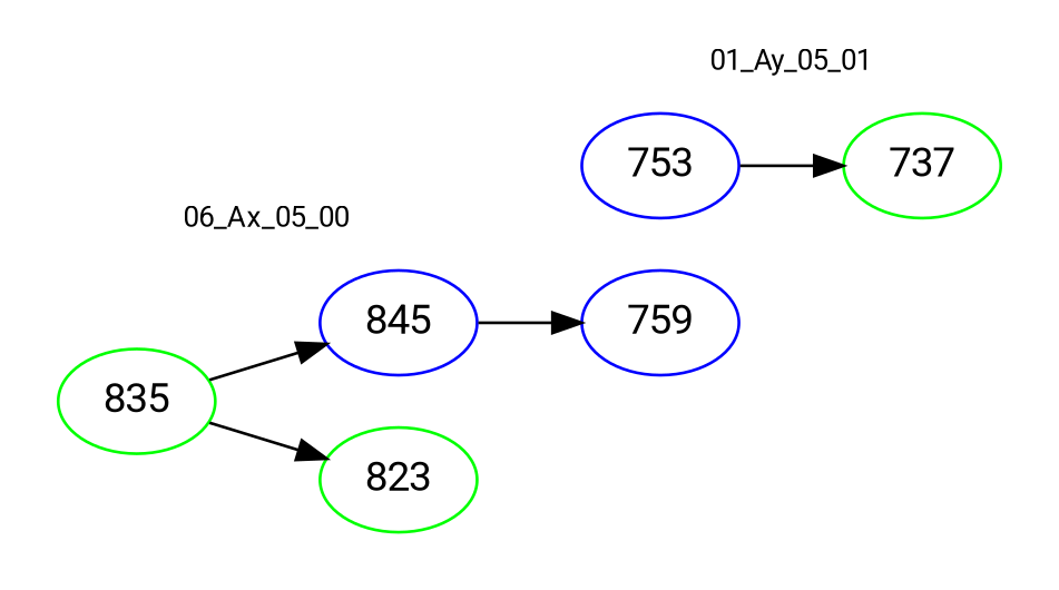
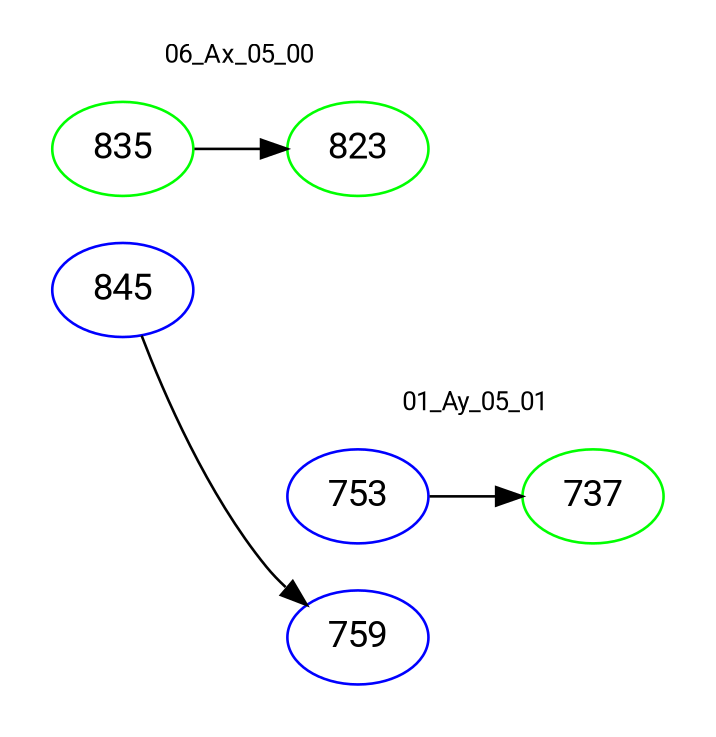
  digraph {
    fontname=Roboto
    rankdir=LR
    node [color=green fontname=Roboto]
    edge [color=black fontname=Roboto]
    n1 [label=835]
    n2 [label=823]
    n3 [color=blue label=845]
    n4 [color=blue label=753]
    n5 [label=737]
    n6 [color=blue label=759]
    subgraph cluster_1 {
      color=white
      fontsize=10
      label="06_Ax_05_00"
      n1
      n2
      n3
    }
    subgraph cluster_2 {
      color=white
      fontsize=10
      label="01_Ay_05_01"
      n4
      n5
      n6
    }
    n1 -> n2
-   n1 -> n3
    n3 -> n6
    n4 -> n5
  }
